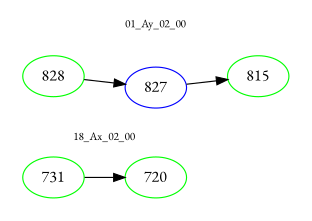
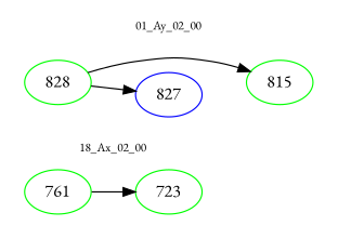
  digraph {
    fontname="EB Garamond"
    rankdir=LR
    node [color=green fontname="EB Garamond"]
    edge [color=black fontname="EB Garamond"]
-   n1 [label=731]
-   n2 [label=720]
+   n1 [label=761]
+   n2 [label=723]
    n3 [label=828]
    n4 [color=blue label=827]
    n5 [label=815]
    subgraph cluster_1 {
      color=white
      fontsize=10
      label="18_Ax_02_00"
      n1
      n2
    }
    subgraph cluster_2 {
      color=white
      fontsize=10
      label="01_Ay_02_00"
      n3
      n4
      n5
    }
    n1 -> n2
    n3 -> n4
-   n4 -> n5
+   n3 -> n5
  }
